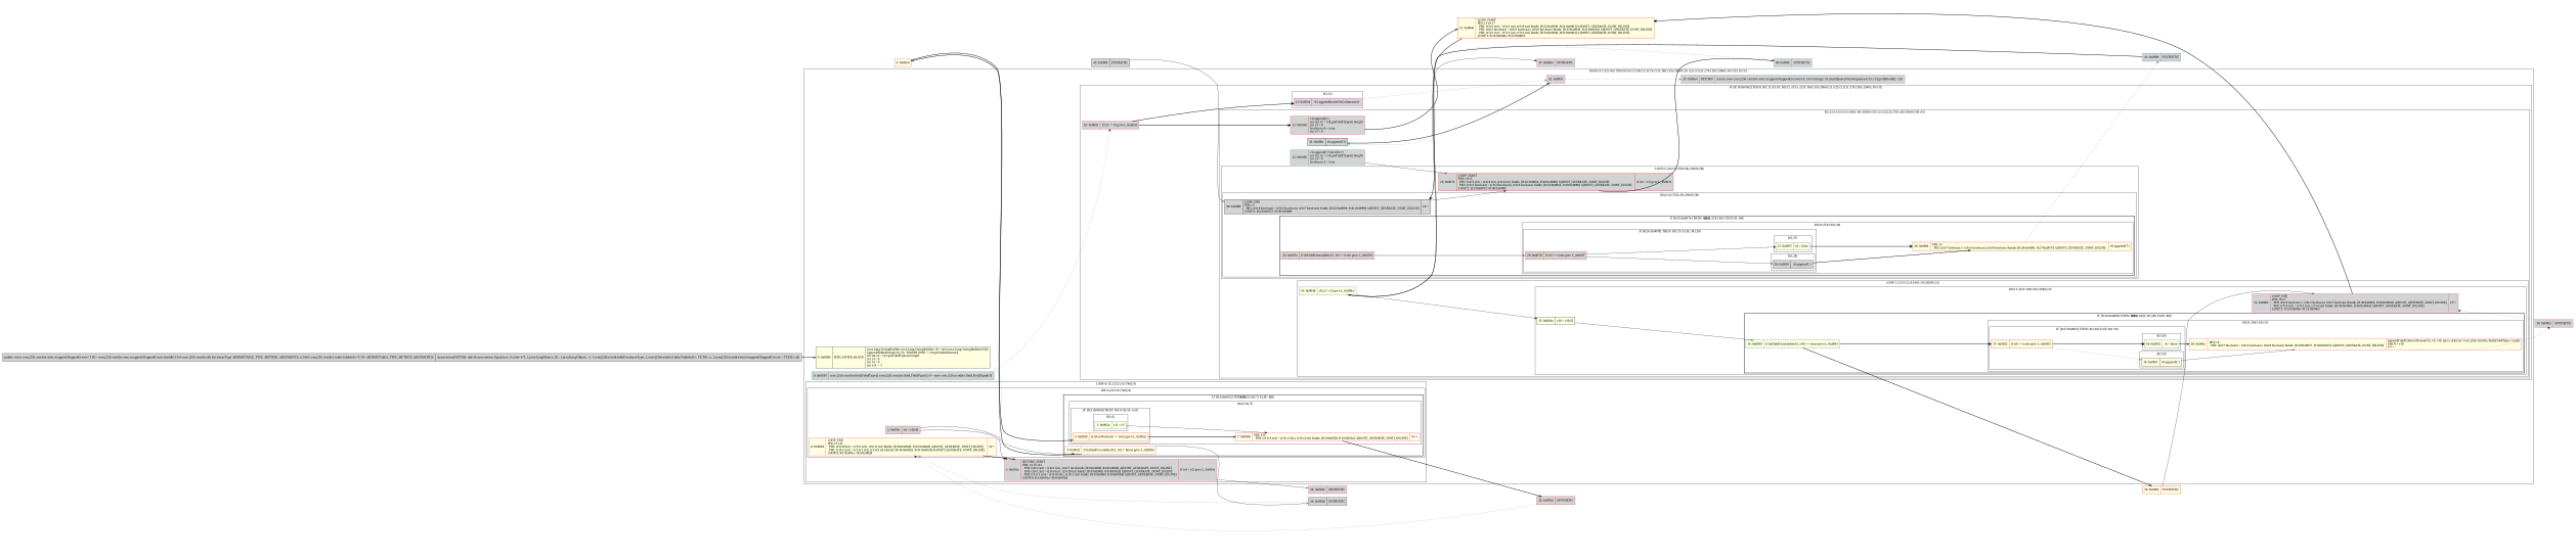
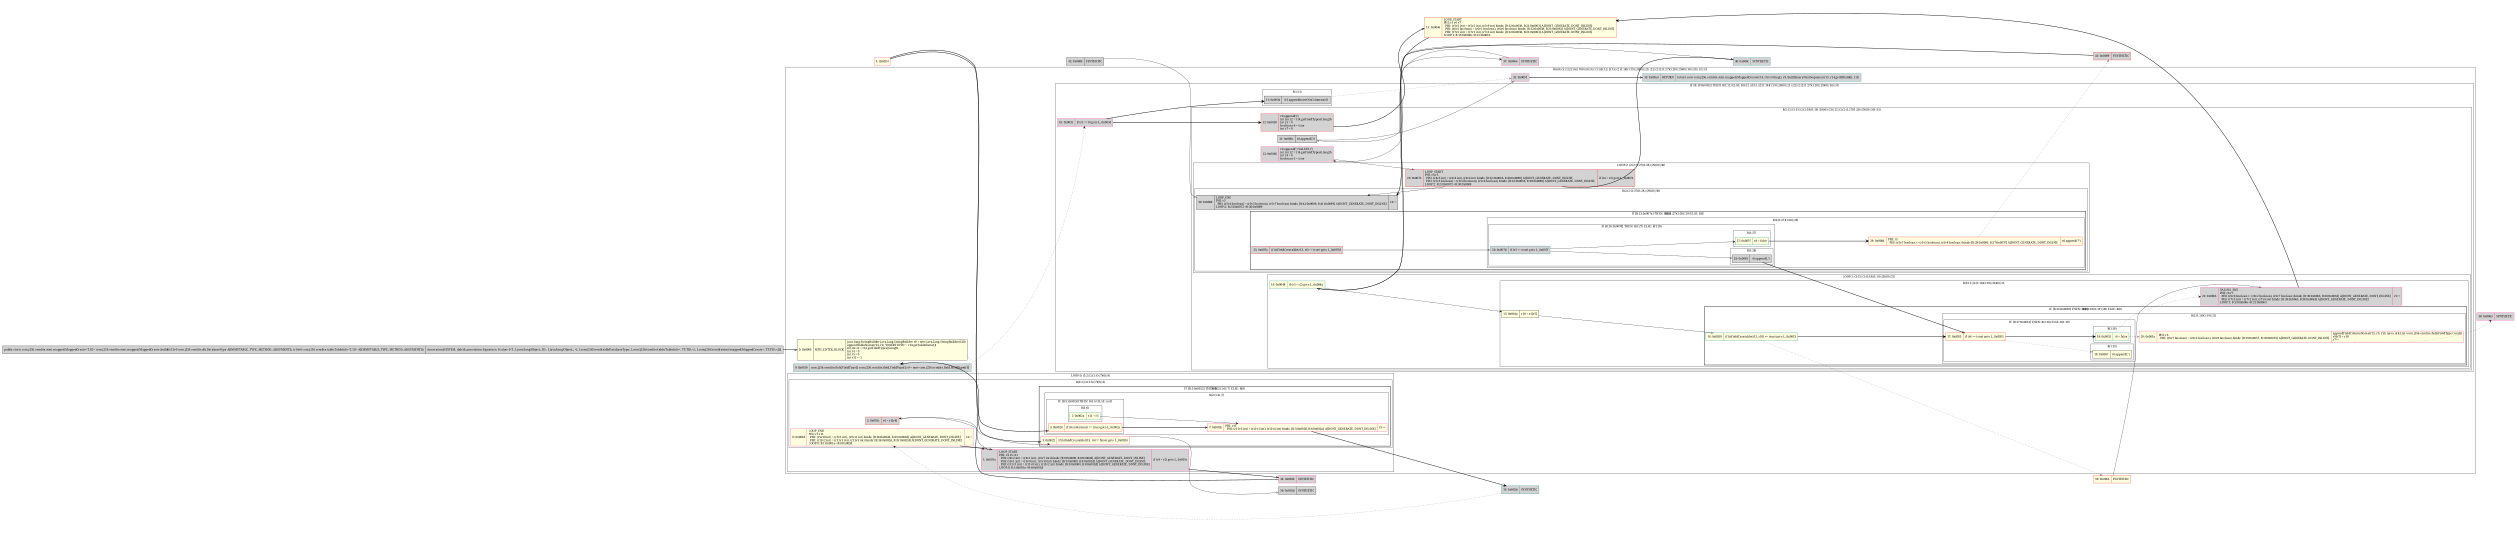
  digraph {
    fontname="Noto Serif"
    rankdir=LR
    node [color=deeppink fillcolor=lightgrey fontname="Noto Serif" shape=record style=filled]
    edge [arrowhead=onormal fontname="Noto Serif" style=bold]
    n1 [color=teal fillcolor=lightyellow label="{6\:\ 0x002a|r11 = r5\l}"]
    n2 [color=red fillcolor=lightyellow label="{5\:\ 0x0028|if (r6.isVersion() == true) goto L_0x002a\l}"]
    n3 [fillcolor=lightyellow label="{7\:\ 0x002b|PHI: r11 \l  PHI: (r11v3 int) = (r11v1 int), (r11v4 int) binds: [B:5:0x0028, B:6:0x002a] A[DONT_GENERATE, DONT_INLINE]\l|r5++\l}"]
    n4 [fillcolor=lightyellow label="{3\:\ 0x0022|if (isFieldCreatable(r13, r6) != false) goto L_0x0024\l}"]
    n5 [color=red label="{2\:\ 0x001c|r6 = r1[r4]\l}"]
    n6 [fillcolor=lightyellow label="{8\:\ 0x002d|LOOP_END\lPHI: r5 r11 \l  PHI: (r5v10 int) = (r5v1 int), (r5v11 int) binds: [B:36:0x002d, B:35:0x002d] A[DONT_GENERATE, DONT_INLINE]\l  PHI: (r11v2 int) = (r11v1 int), (r11v3 int) binds: [B:36:0x002d, B:35:0x002d] A[DONT_GENERATE, DONT_INLINE]\lLOOP:0: B:1:0x001a\-\>B:8:0x002d\l|r4++\l}"]
-   n7 [label="{1\:\ 0x001a|RETURN_START\lPHI: r4 r5 r11 \l  PHI: (r4v2 int) = (r4v1 int), (r4v7 int) binds: [B:0:0x0000, B:8:0x002d] A[DONT_GENERATE, DONT_INLINE]\l  PHI: (r5v1 int) = (r5v0 int), (r5v10 int) binds: [B:0:0x0000, B:8:0x002d] A[DONT_GENERATE, DONT_INLINE]\l  PHI: (r11v1 int) = (r11v0 int), (r11v2 int) binds: [B:0:0x0000, B:8:0x002d] A[DONT_GENERATE, DONT_INLINE]\lLOOP:0: B:1:0x001a\-\>B:8:0x002d\l|if (r4 \< r2) goto L_0x001c\l}"]
-   n8 [label="{11\:\ 0x0034|r13.appendInsertNoColumns(r0)\l}"]
+   n7 [label="{1\:\ 0x001a|LOOP_START\lPHI: r4 r5 r11 \l  PHI: (r4v2 int) = (r4v1 int), (r4v7 int) binds: [B:0:0x0000, B:8:0x002d] A[DONT_GENERATE, DONT_INLINE]\l  PHI: (r5v1 int) = (r5v0 int), (r5v10 int) binds: [B:0:0x0000, B:8:0x002d] A[DONT_GENERATE, DONT_INLINE]\l  PHI: (r11v1 int) = (r11v0 int), (r11v2 int) binds: [B:0:0x0000, B:8:0x002d] A[DONT_GENERATE, DONT_INLINE]\lLOOP:0: B:1:0x001a\-\>B:8:0x002d\l|if (r4 \< r2) goto L_0x001c\l}"]
+   n8 [color=black label="{11\:\ 0x0034|r13.appendInsertNoColumns(r0)\l}"]
    n9 [color=teal fillcolor=lightyellow label="{18\:\ 0x0055|r6 = false\l}"]
    n10 [color=black fillcolor=lightyellow label="{19\:\ 0x0057|r0.append(',')\l}"]
    n11 [color=red fillcolor=lightyellow label="{17\:\ 0x0053|if (r6 == true) goto L_0x0055\l}"]
    n12 [fillcolor=lightyellow label="{20\:\ 0x005a|PHI: r6 \l  PHI: (r6v7 boolean) = (r6v2 boolean), (r6v8 boolean) binds: [B:19:0x0057, B:18:0x0055] A[DONT_GENERATE, DONT_INLINE]\l|appendFieldColumnName(r13, r0, r10, (java.util.List\<com.j256.ormlite.field.FieldType\>) null)\lr9[r7] = r10\lr7++\l}"]
    n13 [color=teal fillcolor=lightyellow label="{16\:\ 0x0050|if (isFieldCreatable(r13, r10) == true) goto L_0x0053\l}"]
    n14 [color=black fillcolor=lightyellow label="{15\:\ 0x004a|r10 = r1[r5]\l}"]
-   n15 [label="{21\:\ 0x0063|LOOP_END\lPHI: r6 r7 \l  PHI: (r6v6 boolean) = (r6v2 boolean), (r6v7 boolean) binds: [B:39:0x0063, B:38:0x0063] A[DONT_GENERATE, DONT_INLINE]\l  PHI: (r7v3 int) = (r7v2 int), (r7v4 int) binds: [B:39:0x0063, B:38:0x0063] A[DONT_GENERATE, DONT_INLINE]\lLOOP:1: B:13:0x0046\-\>B:21:0x0063\l|r5++\l}"]
+   n15 [label="{21\:\ 0x0063|VALUES_END\lPHI: r6 r7 \l  PHI: (r6v6 boolean) = (r6v2 boolean), (r6v7 boolean) binds: [B:39:0x0063, B:38:0x0063] A[DONT_GENERATE, DONT_INLINE]\l  PHI: (r7v3 int) = (r7v2 int), (r7v4 int) binds: [B:39:0x0063, B:38:0x0063] A[DONT_GENERATE, DONT_INLINE]\lLOOP:1: B:13:0x0046\-\>B:21:0x0063\l|r5++\l}"]
    n16 [color=teal fillcolor=lightyellow label="{14\:\ 0x0048|if (r5 \< r2) goto L_0x004a\l}"]
    n17 [color=teal fillcolor=lightyellow label="{27\:\ 0x007f|r8 = false\l}"]
    n18 [color=black label="{28\:\ 0x0081|r0.append(',')\l}"]
-   n19 [color=red label="{26\:\ 0x007d|if (r5 == true) goto L_0x007f\l}"]
+   n19 [color=teal label="{26\:\ 0x007d|if (r5 == true) goto L_0x007f\l}"]
    n20 [color=red fillcolor=lightyellow label="{29\:\ 0x0084|PHI: r5 \l  PHI: (r5v7 boolean) = (r5v5 boolean), (r5v8 boolean) binds: [B:28:0x0081, B:27:0x007f] A[DONT_GENERATE, DONT_INLINE]\l|r0.append('?')\l}"]
    n21 [color=red label="{25\:\ 0x007a|if (isFieldCreatable(r13, r6) == true) goto L_0x007d\l}"]
    n22 [color=black label="{30\:\ 0x0089|LOOP_END\lPHI: r5 \l  PHI: (r5v6 boolean) = (r5v5 boolean), (r5v7 boolean) binds: [B:42:0x0089, B:41:0x0089] A[DONT_GENERATE, DONT_INLINE]\lLOOP:2: B:23:0x0072\-\>B:30:0x0089\l|r4++\l}"]
    n23 [color=red label="{23\:\ 0x0072|LOOP_START\lPHI: r4 r5 \l  PHI: (r4v5 int) = (r4v4 int), (r4v6 int) binds: [B:22:0x0066, B:30:0x0089] A[DONT_GENERATE, DONT_INLINE]\l  PHI: (r5v5 boolean) = (r5v4 boolean), (r5v6 boolean) binds: [B:22:0x0066, B:30:0x0089] A[DONT_GENERATE, DONT_INLINE]\lLOOP:2: B:23:0x0072\-\>B:30:0x0089\l|if (r4 \< r2) goto L_0x0074\l}"]
    n24 [color=red label="{12\:\ 0x0038|r0.append('(')\lint int r2 = r14.getFieldTypes().length\lint r5 = 0\lboolean r6 = true\lint r7 = 0\l}"]
-   n25 [color=teal label="{22\:\ 0x0066|r0.append(\") VALUES (\")\lint int r2 = r14.getFieldTypes().length\lint r4 = 0\lboolean r5 = true\l}"]
+   n25 [label="{22\:\ 0x0066|r0.append(\") VALUES (\")\lint int r2 = r14.getFieldTypes().length\lint r4 = 0\lboolean r5 = true\l}"]
    n26 [color=black label="{31\:\ 0x008c|r0.append(')')\l}"]
    n27 [label="{10\:\ 0x0032|if (r5 == 0) goto L_0x0034\l}"]
    n28 [color=black fillcolor=lightyellow label="{0\:\ 0x0000|MTH_ENTER_BLOCK\l|java.lang.StringBuilder java.lang.StringBuilder r0 = new java.lang.StringBuilder(128)\lappendTableName(r13, r0, \"INSERT INTO \", r14.getTableName())\lint int r2 = r12.getFieldTypes().length\lint r4 = 0\lint r5 = 0\lint r11 = \-1\l}"]
    n29 [color=teal label="{9\:\ 0x0030|com.j256.ormlite.field.FieldType[] com.j256.ormlite.field.FieldType[] r9 = new com.j256.ormlite.field.FieldType[r5]\l}"]
    n30 [label="{32\:\ 0x0091}"]
    n31 [color=teal label="{33\:\ 0x00a4|RETURN\l|return new com.j256.ormlite.stmt.mapped.MappedCreate(r14, r0.toString(), r9, buildQueryNextSequence(r13, r14.getIdField()), r11)\l}"]
-   n32 [color=red label="{35\:\ 0x002d|SYNTHETIC\l}"]
+   n32 [color=teal label="{35\:\ 0x002d|SYNTHETIC\l}"]
    n33 [fillcolor=lightyellow label="{4\:\ 0x0024}"]
    n34 [color=black label="{36\:\ 0x002d|SYNTHETIC\l}"]
    n35 [label="{34\:\ 0x0030|SYNTHETIC\l}"]
    n36 [label="{38\:\ 0x0063|SYNTHETIC\l}"]
    n37 [color=red fillcolor=lightyellow label="{39\:\ 0x0063|SYNTHETIC\l}"]
    n38 [color=red fillcolor=lightyellow label="{13\:\ 0x0046|LOOP_START\lPHI: r5 r6 r7 \l  PHI: (r5v3 int) = (r5v2 int), (r5v9 int) binds: [B:12:0x0038, B:21:0x0063] A[DONT_GENERATE, DONT_INLINE]\l  PHI: (r6v2 boolean) = (r6v1 boolean), (r6v6 boolean) binds: [B:12:0x0038, B:21:0x0063] A[DONT_GENERATE, DONT_INLINE]\l  PHI: (r7v2 int) = (r7v1 int), (r7v3 int) binds: [B:12:0x0038, B:21:0x0063] A[DONT_GENERATE, DONT_INLINE]\lLOOP:1: B:13:0x0046\-\>B:21:0x0063\l}"]
    n39 [label="{37\:\ 0x0066|SYNTHETIC\l}"]
-   n40 [color=teal label="{41\:\ 0x0089|SYNTHETIC\l}"]
+   n40 [color=red label="{41\:\ 0x0089|SYNTHETIC\l}"]
    n41 [color=teal label="{40\:\ 0x008c|SYNTHETIC\l}"]
    n42 [color=black label="{42\:\ 0x0089|SYNTHETIC\l}"]
    n43 [color=black label="{public static com.j256.ormlite.stmt.mapped.MappedCreate\<T, ID\> com.j256.ormlite.stmt.mapped.MappedCreate.build((r13v0 com.j256.ormlite.db.DatabaseType A[IMMUTABLE_TYPE, METHOD_ARGUMENT]), (r14v0 com.j256.ormlite.table.TableInfo\<T, ID\> A[IMMUTABLE_TYPE, METHOD_ARGUMENT]))  | Annotation[SYSTEM, dalvik.annotation.Signature, \{value=[\<T:, Ljava\/lang\/Object;, ID:, Ljava\/lang\/Object;, \>(, Lcom\/j256\/ormlite\/db\/DatabaseType;, Lcom\/j256\/ormlite\/table\/TableInfo\<, TT;TID;\>;), Lcom\/j256\/ormlite\/stmt\/mapped\/MappedCreate\<, TT;TID;\>;]\}]\l}"]
    subgraph cluster_1 {
      label="R(6:0|(3:2|(2:(1:6)|7)(0)|8)|9|(1:11)(5:12|(3:15|(2:(1:18)(1:19)|20)(0)|21)|22|(2:(2:(1:27)(1:28)|29)(0)|30)|31)|32|33)"
      n28
      n29
      n30
      n31
      subgraph cluster_2 {
        label="LOOP:0: (3:2|(2:(1:6)|7)(0)|8)"
        n7
        subgraph cluster_3 {
          label="R(3:2|(2:(1:6)|7)(0)|8)"
          n5
          n6
          subgraph cluster_4 {
            label="IF [B:3:0x0022] THEN: R(2:(1:6)|7) ELSE: R(0)"
            n4
            subgraph cluster_5 {
              label="R(2:(1:6)|7)"
              n3
              subgraph cluster_6 {
                label="IF [B:5:0x0028] THEN: R(1:6) ELSE: null"
                n2
                subgraph cluster_7 {
                  label="R(1:6)"
                  n1
                }
              }
            }
            subgraph cluster_8 {
              label="R(0)"
            }
          }
        }
      }
      subgraph cluster_9 {
        label="IF [B:10:0x0032] THEN: R(1:11) ELSE: R(5:12|(3:15|(2:(1:18)(1:19)|20)(0)|21)|22|(2:(2:(1:27)(1:28)|29)(0)|30)|31)"
        n27
        subgraph cluster_10 {
          label="R(1:11)"
          n8
        }
        subgraph cluster_11 {
          label="R(5:12|(3:15|(2:(1:18)(1:19)|20)(0)|21)|22|(2:(2:(1:27)(1:28)|29)(0)|30)|31)"
          n24
          n25
          n26
          subgraph cluster_12 {
            label="LOOP:1: (3:15|(2:(1:18)(1:19)|20)(0)|21)"
            n16
            subgraph cluster_13 {
              label="R(3:15|(2:(1:18)(1:19)|20)(0)|21)"
              n14
              n15
              subgraph cluster_14 {
                label="IF [B:16:0x0050] THEN: R(2:(1:18)(1:19)|20) ELSE: R(0)"
                n13
                subgraph cluster_15 {
                  label="R(2:(1:18)(1:19)|20)"
                  n12
                  subgraph cluster_16 {
                    label="IF [B:17:0x0053] THEN: R(1:18) ELSE: R(1:19)"
                    n11
                    subgraph cluster_17 {
                      label="R(1:18)"
                      n9
                    }
                    subgraph cluster_18 {
                      label="R(1:19)"
                      n10
                    }
                  }
                }
                subgraph cluster_19 {
                  label="R(0)"
                }
              }
            }
          }
          subgraph cluster_20 {
            label="LOOP:2: (2:(2:(1:27)(1:28)|29)(0)|30)"
            n23
            subgraph cluster_21 {
              label="R(2:(2:(1:27)(1:28)|29)(0)|30)"
              n22
              subgraph cluster_22 {
                label="IF [B:25:0x007a] THEN: R(2:(1:27)(1:28)|29) ELSE: R(0)"
                n21
                subgraph cluster_23 {
                  label="R(2:(1:27)(1:28)|29)"
                  n20
                  subgraph cluster_24 {
                    label="IF [B:26:0x007d] THEN: R(1:27) ELSE: R(1:28)"
                    n19
                    subgraph cluster_25 {
                      label="R(1:27)"
                      n17
                    }
                    subgraph cluster_26 {
                      label="R(1:28)"
                      n18
                    }
                  }
                }
                subgraph cluster_27 {
                  label="R(0)"
                }
              }
            }
          }
        }
      }
    }
    n1 -> n3 [arrowhead=vee style=solid]
    n2 -> n3
-   n3 -> n32
-   n4 -> n33
+   n3 -> n32 [arrowhead=vee]
+   n33 -> n4
    n4 -> n34 [style=solid]
    n5 -> n4 [arrowhead=vee style=solid]
    n6 -> n7
-   n5 -> n7 [arrowhead=vee style=solid]
-   n7 -> n35 [style=solid]
+   n7 -> n5 [arrowhead=vee style=solid]
+   n7 -> n35
    n8 -> n30 [style=dotted]
-   n9 -> n12
-   n10 -> n12 [style=solid]
+   n9 -> n12 [style=dotted]
    n11 -> n9 [arrowhead=vee]
    n11 -> n10 [style=dotted]
    n12 -> n36 [arrowhead=vee style=dotted]
    n13 -> n11 [arrowhead=vee]
-   n13 -> n37
+   n13 -> n37 [style=dotted]
    n14 -> n13 [style=solid]
    n15 -> n38 [arrowhead=vee]
    n16 -> n14 [arrowhead=vee style=solid]
    n16 -> n39 [arrowhead=vee style=solid]
    n17 -> n20 [arrowhead=vee]
-   n18 -> n20
+   n18 -> n11
    n19 -> n17 [arrowhead=vee style=solid]
    n19 -> n18 [style=solid]
    n20 -> n40 [style=dotted]
    n21 -> n19 [style=solid]
-   n22 -> n23 [arrowhead=vee style=solid]
+   n23 -> n22 [arrowhead=vee style=solid]
    n23 -> n41
    n24 -> n38
    n25 -> n23 [style=solid]
-   n26 -> n30
+   n26 -> n30 [style=solid]
    n27 -> n8 [arrowhead=vee]
    n27 -> n24 [arrowhead=vee]
    n28 -> n7 [arrowhead=vee style=dotted]
    n29 -> n27 [arrowhead=vee style=dotted]
-   n30 -> n31 [style=dotted]
+   n30 -> n31
    n32 -> n6 [arrowhead=vee style=dotted]
    n33 -> n2
-   n34 -> n6 [style=dotted]
-   n36 -> n15 [arrowhead=vee style=dotted]
+   n35 -> n29 [arrowhead=vee]
+   n9 -> n15 [arrowhead=vee style=dotted]
    n37 -> n15 [style=solid]
    n38 -> n16
+   n39 -> n25 [arrowhead=vee style=solid]
    n40 -> n22 [arrowhead=vee]
-   n41 -> n26 [style=dotted]
+   n41 -> n26 [style=solid]
    n42 -> n22 [style=solid]
    n43 -> n28
  }
